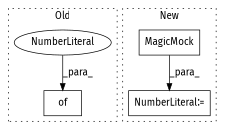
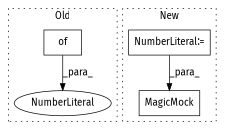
  digraph {
    fontname="Fira Sans"
    node [a=32 fontname="Fira Sans" l=1 shape=box]
    edge [fontname="Fira Sans"]
    n1 [l="3,1" label=of s="85658,85688"]
    n2 [a=34 label=NumberLiteral s=85687 shape=ellipse]
    n3 [l=11 label=MagicMock s=85602]
    n4 [a=7 label="NumberLiteral:=" s=86041]
    subgraph cluster_1 {
      label=Old
      style=dotted
      n1
      n2
    }
    subgraph cluster_2 {
      label=New
      style=dotted
      n3
      n4
    }
-   n2 -> n1 [label=_para_]
-   n3 -> n4 [label=_para_]
+   n1 -> n2 [label=_para_]
+   n4 -> n3 [label=_para_]
  }
